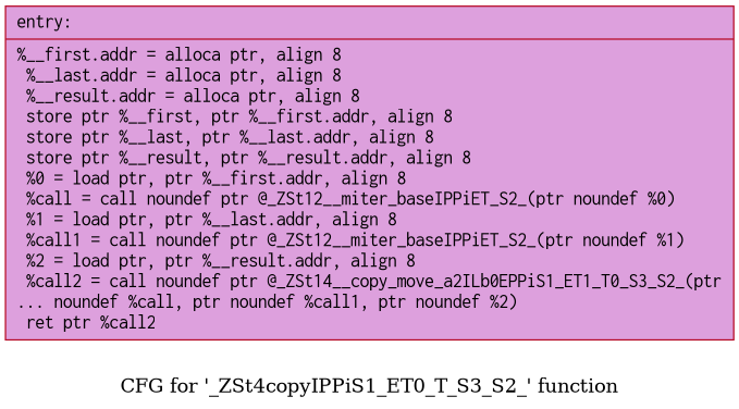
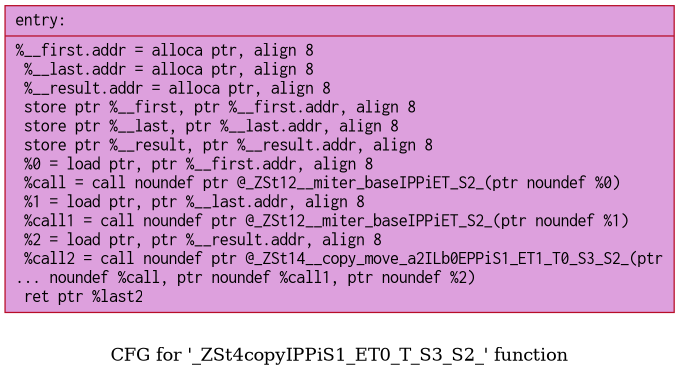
  digraph {
    label="CFG for '_ZSt4copyIPPiS1_ET0_T_S3_S2_' function"
-   n1 [color="#b70d28ff" fillcolor=plum fontname=Courier label="{entry:\l|  %__first.addr = alloca ptr, align 8\l  %__last.addr = alloca ptr, align 8\l  %__result.addr = alloca ptr, align 8\l  store ptr %__first, ptr %__first.addr, align 8\l  store ptr %__last, ptr %__last.addr, align 8\l  store ptr %__result, ptr %__result.addr, align 8\l  %0 = load ptr, ptr %__first.addr, align 8\l  %call = call noundef ptr @_ZSt12__miter_baseIPPiET_S2_(ptr noundef %0)\l  %1 = load ptr, ptr %__last.addr, align 8\l  %call1 = call noundef ptr @_ZSt12__miter_baseIPPiET_S2_(ptr noundef %1)\l  %2 = load ptr, ptr %__result.addr, align 8\l  %call2 = call noundef ptr @_ZSt14__copy_move_a2ILb0EPPiS1_ET1_T0_S3_S2_(ptr\l... noundef %call, ptr noundef %call1, ptr noundef %2)\l  ret ptr %call2\l}" shape=record style=filled]
+   n1 [color="#b70d28ff" fillcolor=plum fontname=Courier label="{entry:\l|  %__first.addr = alloca ptr, align 8\l  %__last.addr = alloca ptr, align 8\l  %__result.addr = alloca ptr, align 8\l  store ptr %__first, ptr %__first.addr, align 8\l  store ptr %__last, ptr %__last.addr, align 8\l  store ptr %__result, ptr %__result.addr, align 8\l  %0 = load ptr, ptr %__first.addr, align 8\l  %call = call noundef ptr @_ZSt12__miter_baseIPPiET_S2_(ptr noundef %0)\l  %1 = load ptr, ptr %__last.addr, align 8\l  %call1 = call noundef ptr @_ZSt12__miter_baseIPPiET_S2_(ptr noundef %1)\l  %2 = load ptr, ptr %__result.addr, align 8\l  %call2 = call noundef ptr @_ZSt14__copy_move_a2ILb0EPPiS1_ET1_T0_S3_S2_(ptr\l... noundef %call, ptr noundef %call1, ptr noundef %2)\l  ret ptr %last2\l}" shape=record style=filled]
  }
